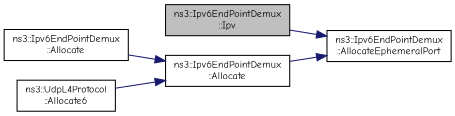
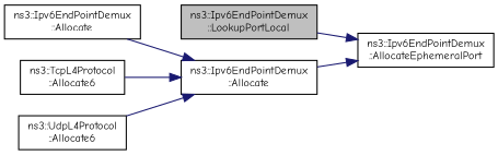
  digraph {
    fontname="Comic Neue"
    rankdir=RL
    node [color=black fillcolor=white fontname="Comic Neue" fontsize=10 shape=record style=filled]
    edge [color=midnightblue dir=back fontname="Comic Neue" fontsize=10 labelfontname=Helvetica labelfontsize=10 style=solid]
-   n1 [fillcolor=grey75 fontcolor=black height=0.2 label="ns3::Ipv6EndPointDemux\l::Ipv" width=0.4]
+   n1 [fillcolor=grey75 fontcolor=black height=0.2 label="ns3::Ipv6EndPointDemux\l::LookupPortLocal" width=0.4]
    n2 [height=0.2 label="ns3::Ipv6EndPointDemux\l::AllocateEphemeralPort" width=0.4]
    n3 [height=0.2 label="ns3::Ipv6EndPointDemux\l::Allocate" width=0.4]
    n4 [height=0.2 label="ns3::Ipv6EndPointDemux\l::Allocate" width=0.4]
+   n5 [height=0.2 label="ns3::TcpL4Protocol\l::Allocate6" width=0.4]
    n6 [height=0.2 label="ns3::UdpL4Protocol\l::Allocate6" width=0.4]
    n2 -> n1
    n2 -> n3
    n3 -> n4
+   n3 -> n5
    n3 -> n6
  }
